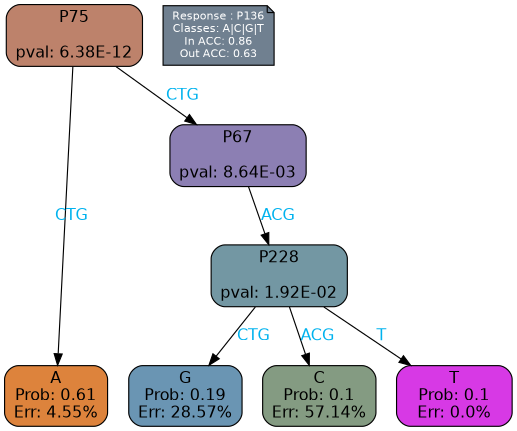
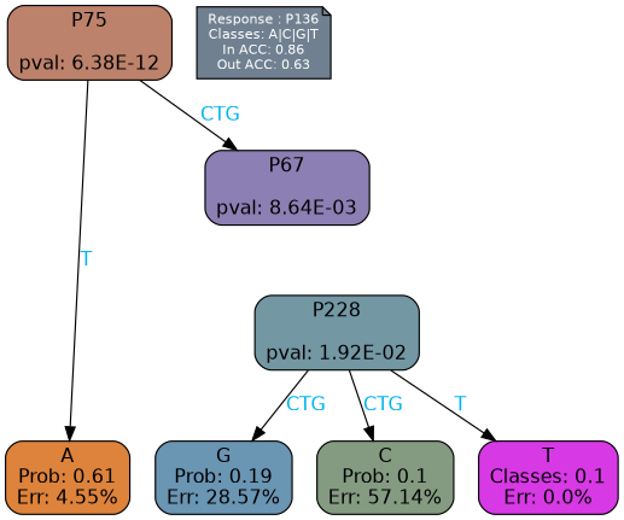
  digraph {
    fontname="DejaVu Sans"
    ranksep=equally
    splines=polylines
    node [color=black fontname="DejaVu Sans" shape=box style="filled, rounded"]
    edge [fontcolor=deepskyblue2 fontname="DejaVu Sans"]
    n1 [fillcolor="#6a95b3" label="G\nProb: 0.19\nErr: 28.57%"]
    n2 [fillcolor="#849b82" label="C\nProb: 0.1\nErr: 57.14%"]
-   n3 [fillcolor="#d739e5" label="T\nProb: 0.1\nErr: 0.0%"]
+   n3 [fillcolor="#d739e5" label="T\nClasses: 0.1\nErr: 0.0%"]
    n4 [fillcolor="#dd833c" label="A\nProb: 0.61\nErr: 4.55%"]
    n5 [align=left fillcolor=slategray fontcolor=white fontsize=10 label="Response : P136\nClasses: A|C|G|T\nIn ACC: 0.86\nOut ACC: 0.63\n" shape=note style=filled]
    n6 [fillcolor="#bd826b" label="P75\n\npval: 6.38E-12"]
    n7 [fillcolor="#8c7fb3" label="P67\n\npval: 8.64E-03"]
    n8 [fillcolor="#7397a3" label="P228\n\npval: 1.92E-02"]
    subgraph sub_1 {
      rank=same
      n1
      n2
      n3
      n4
    }
    subgraph sub_2 {
      rank=same
      n5
      n6
    }
-   n6 -> n4 [label=CTG]
+   n6 -> n4 [label=T]
    n6 -> n7 [label=CTG]
-   n7 -> n8 [label=ACG]
    n8 -> n1 [label=CTG]
-   n8 -> n2 [label=ACG]
+   n8 -> n2 [label=CTG]
    n8 -> n3 [label=T]
  }
